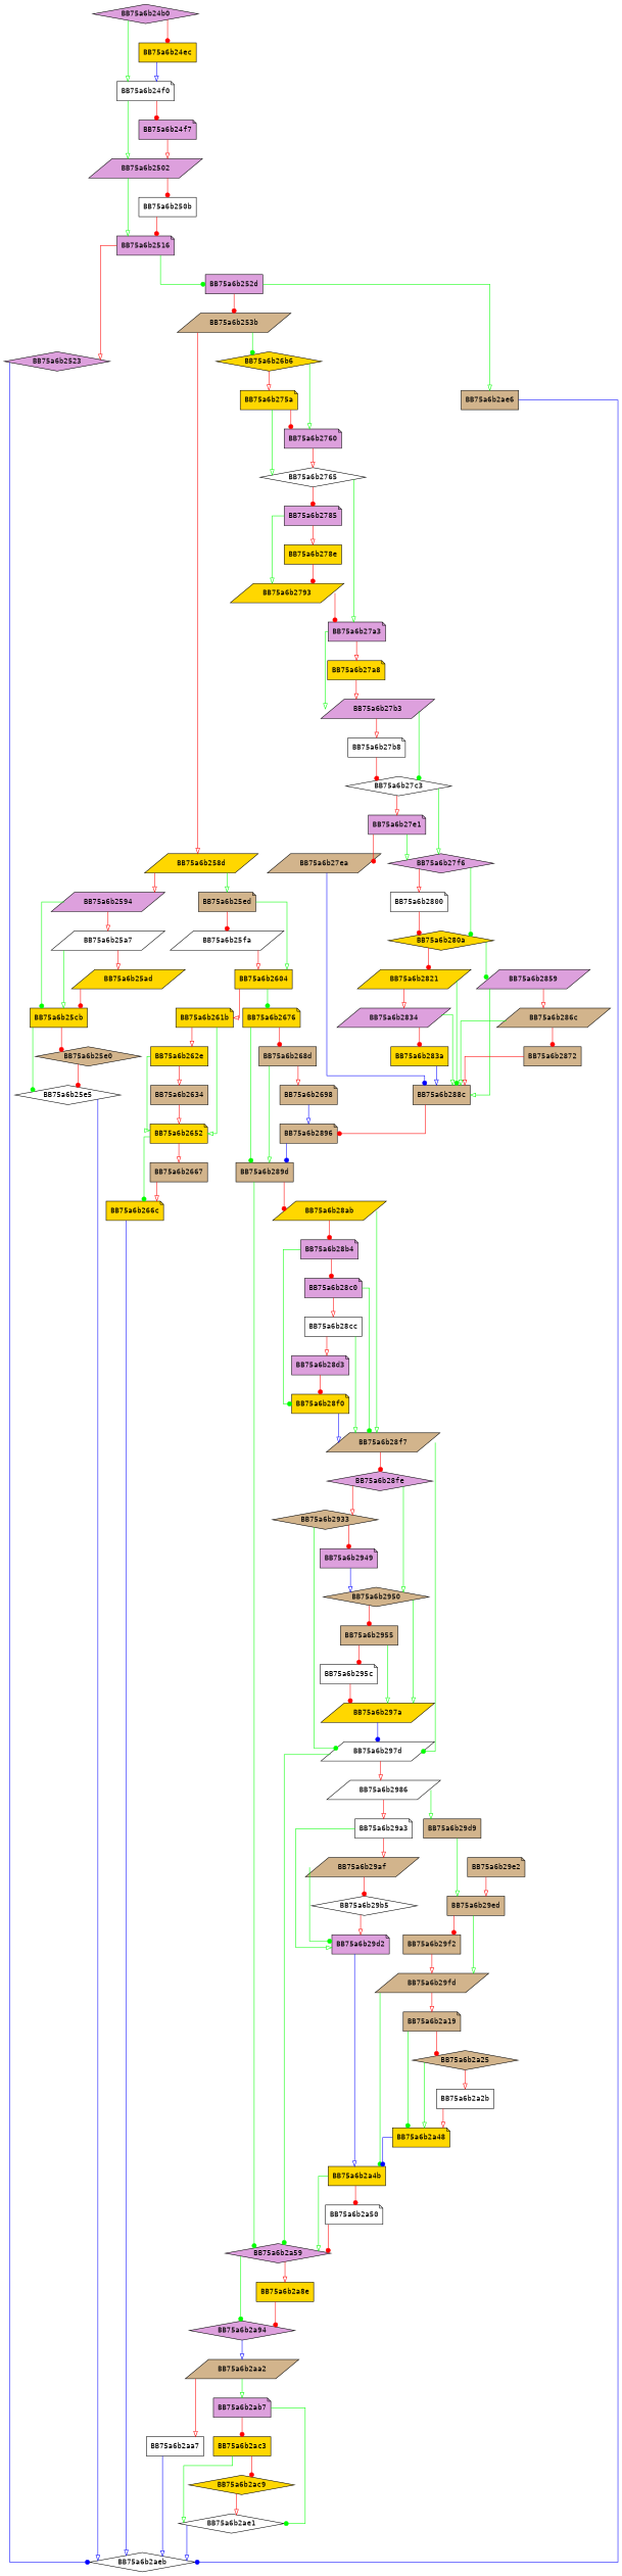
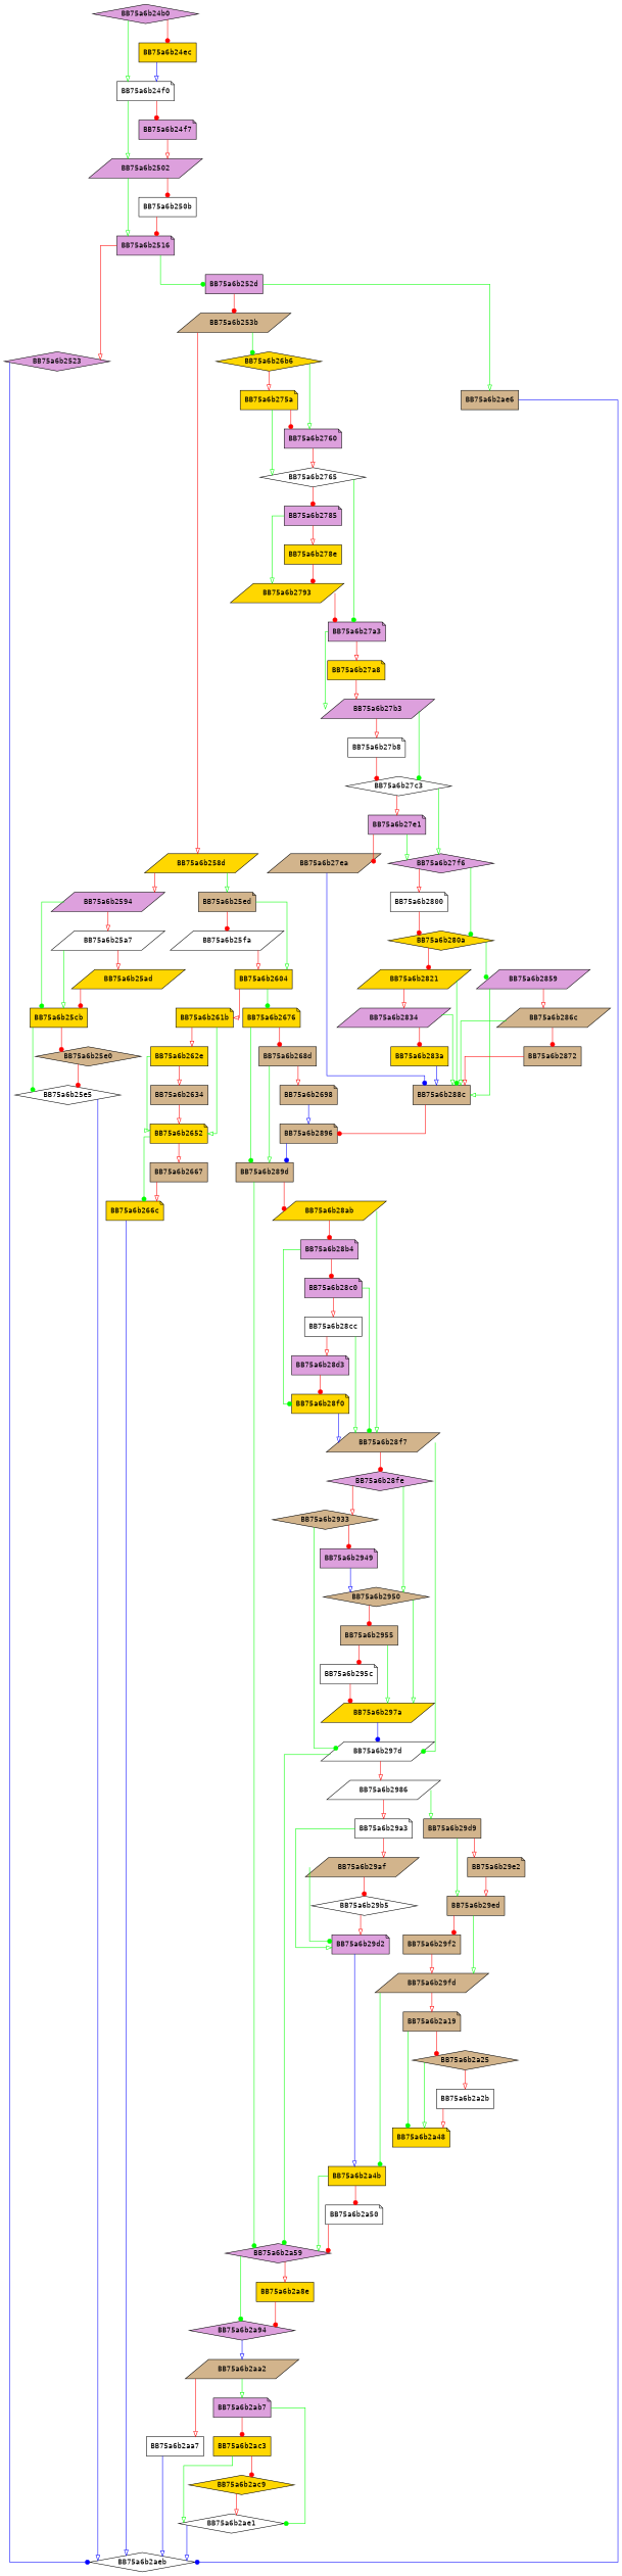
  digraph {
    fontname="DejaVu Sans Mono"
    splines=ortho
    node [fillcolor=tan fontname="DejaVu Sans Mono" shape=note style=filled]
    edge [arrowhead=onormal color=red fontname="DejaVu Sans Mono"]
    BB75a6b24b0 [fillcolor=plum shape=diamond]
    BB75a6b24f0 [fillcolor=white]
    BB75a6b24ec [fillcolor=gold shape=box]
    BB75a6b2502 [fillcolor=plum shape=parallelogram]
    BB75a6b24f7 [fillcolor=plum]
    BB75a6b2516 [fillcolor=plum]
    BB75a6b250b [fillcolor=white shape=box]
    BB75a6b252d [fillcolor=plum shape=box]
    BB75a6b2523 [fillcolor=plum shape=diamond]
    BB75a6b2ae6 [shape=box]
    BB75a6b253b [shape=parallelogram]
    BB75a6b2aeb [fillcolor=white shape=diamond]
    BB75a6b26b6 [fillcolor=gold shape=diamond]
    BB75a6b258d [fillcolor=gold shape=parallelogram]
    BB75a6b2760 [fillcolor=plum]
    BB75a6b275a [fillcolor=gold]
    BB75a6b25ed
    BB75a6b2594 [fillcolor=plum shape=parallelogram]
    BB75a6b2765 [fillcolor=white shape=diamond]
    BB75a6b2604 [fillcolor=gold shape=box]
    BB75a6b25fa [fillcolor=white shape=parallelogram]
    BB75a6b25cb [fillcolor=gold shape=box]
    BB75a6b25a7 [fillcolor=white shape=parallelogram]
    BB75a6b2676 [fillcolor=gold]
    BB75a6b261b [fillcolor=gold]
    BB75a6b25e5 [fillcolor=white shape=diamond]
    BB75a6b25e0 [shape=diamond]
    BB75a6b25ad [fillcolor=gold shape=parallelogram]
    BB75a6b289d [shape=box]
    BB75a6b268d [shape=box]
    BB75a6b2652 [fillcolor=gold]
    BB75a6b262e [fillcolor=gold shape=box]
    BB75a6b2a59 [fillcolor=plum shape=diamond]
    BB75a6b28ab [fillcolor=gold shape=parallelogram]
    BB75a6b2698
    BB75a6b266c [fillcolor=gold]
    BB75a6b2667 [shape=box]
    BB75a6b2634 [shape=box]
    BB75a6b2a94 [fillcolor=plum shape=diamond]
    BB75a6b2a8e [fillcolor=gold shape=box]
    BB75a6b28f7 [shape=parallelogram]
    BB75a6b28b4 [fillcolor=plum]
    BB75a6b2896
    BB75a6b27a3 [fillcolor=plum]
    BB75a6b2785 [fillcolor=plum]
    BB75a6b27b3 [fillcolor=plum shape=parallelogram]
    BB75a6b27a8 [fillcolor=gold]
    BB75a6b2793 [fillcolor=gold shape=parallelogram]
    BB75a6b278e [fillcolor=gold shape=box]
    BB75a6b27c3 [fillcolor=white shape=diamond]
    BB75a6b27b8 [fillcolor=white]
    BB75a6b27f6 [fillcolor=plum shape=diamond]
    BB75a6b27e1 [fillcolor=plum]
    BB75a6b280a [fillcolor=gold shape=diamond]
    BB75a6b2800 [fillcolor=white]
    BB75a6b27ea [shape=parallelogram]
    BB75a6b2859 [fillcolor=plum shape=parallelogram]
    BB75a6b2821 [fillcolor=gold shape=parallelogram]
    BB75a6b288c [shape=box]
    BB75a6b286c [shape=parallelogram]
    BB75a6b2834 [fillcolor=plum shape=parallelogram]
    BB75a6b2872 [shape=box]
    BB75a6b283a [fillcolor=gold shape=box]
    BB75a6b2aa2 [shape=parallelogram]
    BB75a6b297d [fillcolor=white shape=parallelogram]
    BB75a6b28fe [fillcolor=plum shape=diamond]
    BB75a6b28f0 [fillcolor=gold]
    BB75a6b28c0 [fillcolor=plum]
    BB75a6b2986 [fillcolor=white shape=parallelogram]
    BB75a6b2950 [shape=diamond]
    BB75a6b2933 [shape=diamond]
    BB75a6b28cc [fillcolor=white shape=box]
    BB75a6b28d3 [fillcolor=plum]
    BB75a6b29d9 [shape=box]
    BB75a6b29a3 [fillcolor=white]
    BB75a6b297a [fillcolor=gold shape=parallelogram]
    BB75a6b2955 [shape=box]
    BB75a6b2949 [fillcolor=plum]
    BB75a6b295c [fillcolor=white]
    BB75a6b29ed [shape=box]
    BB75a6b29e2
    BB75a6b29d2 [fillcolor=plum]
    BB75a6b29af [shape=parallelogram]
    BB75a6b29fd [shape=parallelogram]
    BB75a6b29f2 [shape=box]
    BB75a6b2a4b [fillcolor=gold shape=box]
    BB75a6b29b5 [fillcolor=white shape=diamond]
    BB75a6b2a50 [fillcolor=white]
    BB75a6b2a19
    BB75a6b2a48 [fillcolor=gold]
    BB75a6b2a25 [shape=diamond]
    BB75a6b2a2b [fillcolor=white shape=box]
    BB75a6b2ab7 [fillcolor=plum]
    BB75a6b2aa7 [fillcolor=white shape=box]
    BB75a6b2ae1 [fillcolor=white shape=diamond]
    BB75a6b2ac3 [fillcolor=gold shape=box]
    BB75a6b2ac9 [fillcolor=gold shape=diamond]
    BB75a6b24b0 -> BB75a6b24f0 [color=green]
    BB75a6b24b0 -> BB75a6b24ec [arrowhead=dot]
    BB75a6b24f0 -> BB75a6b2502 [color=green]
    BB75a6b24f0 -> BB75a6b24f7 [arrowhead=dot]
    BB75a6b24ec -> BB75a6b24f0 [color=blue]
    BB75a6b2502 -> BB75a6b2516 [color=green]
    BB75a6b2502 -> BB75a6b250b [arrowhead=dot]
    BB75a6b24f7 -> BB75a6b2502
    BB75a6b2516 -> BB75a6b252d [arrowhead=dot color=green]
    BB75a6b2516 -> BB75a6b2523
    BB75a6b250b -> BB75a6b2516 [arrowhead=dot]
    BB75a6b252d -> BB75a6b2ae6 [color=green]
    BB75a6b252d -> BB75a6b253b [arrowhead=dot]
    BB75a6b2523 -> BB75a6b2aeb [arrowhead=dot color=blue]
    BB75a6b2ae6 -> BB75a6b2aeb [arrowhead=dot color=blue]
    BB75a6b253b -> BB75a6b26b6 [arrowhead=dot color=green]
    BB75a6b253b -> BB75a6b258d
    BB75a6b26b6 -> BB75a6b2760 [color=green]
    BB75a6b26b6 -> BB75a6b275a
    BB75a6b258d -> BB75a6b25ed [color=green]
    BB75a6b258d -> BB75a6b2594
    BB75a6b2760 -> BB75a6b2765
    BB75a6b275a -> BB75a6b2760 [arrowhead=dot]
    BB75a6b275a -> BB75a6b2765 [color=green]
    BB75a6b25ed -> BB75a6b2604 [color=green]
    BB75a6b25ed -> BB75a6b25fa [arrowhead=dot]
    BB75a6b2594 -> BB75a6b25cb [arrowhead=dot color=green]
    BB75a6b2594 -> BB75a6b25a7
-   BB75a6b2765 -> BB75a6b27a3 [color=green]
+   BB75a6b2765 -> BB75a6b27a3 [arrowhead=dot color=green]
    BB75a6b2765 -> BB75a6b2785 [arrowhead=dot]
    BB75a6b2604 -> BB75a6b2676 [arrowhead=dot color=green]
    BB75a6b2604 -> BB75a6b261b
    BB75a6b25fa -> BB75a6b2604
    BB75a6b25cb -> BB75a6b25e5 [arrowhead=dot color=green]
    BB75a6b25cb -> BB75a6b25e0 [arrowhead=dot]
    BB75a6b25a7 -> BB75a6b25cb [color=green]
    BB75a6b25a7 -> BB75a6b25ad
    BB75a6b2676 -> BB75a6b289d [arrowhead=dot color=green]
    BB75a6b2676 -> BB75a6b268d [arrowhead=dot]
    BB75a6b261b -> BB75a6b2652 [color=green]
    BB75a6b261b -> BB75a6b262e
    BB75a6b25e5 -> BB75a6b2aeb [color=blue]
    BB75a6b25e0 -> BB75a6b25e5 [arrowhead=dot]
    BB75a6b25ad -> BB75a6b25cb [arrowhead=dot]
    BB75a6b289d -> BB75a6b2a59 [arrowhead=dot color=green]
    BB75a6b289d -> BB75a6b28ab [arrowhead=dot]
    BB75a6b268d -> BB75a6b289d [color=green]
    BB75a6b268d -> BB75a6b2698
    BB75a6b2652 -> BB75a6b266c [arrowhead=dot color=green]
    BB75a6b2652 -> BB75a6b2667
    BB75a6b262e -> BB75a6b2652 [color=green]
    BB75a6b262e -> BB75a6b2634
    BB75a6b2a59 -> BB75a6b2a94 [arrowhead=dot color=green]
    BB75a6b2a59 -> BB75a6b2a8e
    BB75a6b28ab -> BB75a6b28f7 [color=green]
    BB75a6b28ab -> BB75a6b28b4 [arrowhead=dot]
    BB75a6b2698 -> BB75a6b2896 [color=blue]
    BB75a6b266c -> BB75a6b2aeb [color=blue]
    BB75a6b2667 -> BB75a6b266c
    BB75a6b2634 -> BB75a6b2652
    BB75a6b2a94 -> BB75a6b2aa2 [color=blue]
    BB75a6b2a8e -> BB75a6b2a94 [arrowhead=dot]
    BB75a6b28f7 -> BB75a6b297d [arrowhead=dot color=green]
    BB75a6b28f7 -> BB75a6b28fe [arrowhead=dot]
    BB75a6b28b4 -> BB75a6b28f0 [arrowhead=dot color=green]
    BB75a6b28b4 -> BB75a6b28c0 [arrowhead=dot]
    BB75a6b2896 -> BB75a6b289d [arrowhead=dot color=blue]
    BB75a6b27a3 -> BB75a6b27b3 [color=green]
    BB75a6b27a3 -> BB75a6b27a8
    BB75a6b2785 -> BB75a6b2793 [color=green]
    BB75a6b2785 -> BB75a6b278e
    BB75a6b27b3 -> BB75a6b27c3 [arrowhead=dot color=green]
    BB75a6b27b3 -> BB75a6b27b8
    BB75a6b27a8 -> BB75a6b27b3
    BB75a6b2793 -> BB75a6b27a3 [arrowhead=dot]
    BB75a6b278e -> BB75a6b2793 [arrowhead=dot]
    BB75a6b27c3 -> BB75a6b27f6 [color=green]
    BB75a6b27c3 -> BB75a6b27e1
    BB75a6b27b8 -> BB75a6b27c3 [arrowhead=dot]
    BB75a6b27f6 -> BB75a6b280a [arrowhead=dot color=green]
    BB75a6b27f6 -> BB75a6b2800
    BB75a6b27e1 -> BB75a6b27f6 [color=green]
    BB75a6b27e1 -> BB75a6b27ea [arrowhead=dot]
    BB75a6b280a -> BB75a6b2859 [arrowhead=dot color=green]
    BB75a6b280a -> BB75a6b2821 [arrowhead=dot]
    BB75a6b2800 -> BB75a6b280a [arrowhead=dot]
    BB75a6b27ea -> BB75a6b288c [arrowhead=dot color=blue]
    BB75a6b2859 -> BB75a6b288c [color=green]
    BB75a6b2859 -> BB75a6b286c
    BB75a6b2821 -> BB75a6b288c [arrowhead=dot color=green]
    BB75a6b2821 -> BB75a6b2834
    BB75a6b288c -> BB75a6b2896 [arrowhead=dot]
    BB75a6b286c -> BB75a6b288c [color=green]
    BB75a6b286c -> BB75a6b2872 [arrowhead=dot]
    BB75a6b2834 -> BB75a6b288c [color=green]
    BB75a6b2834 -> BB75a6b283a [arrowhead=dot]
    BB75a6b2872 -> BB75a6b288c
    BB75a6b283a -> BB75a6b288c [color=blue]
    BB75a6b2aa2 -> BB75a6b2ab7 [color=green]
    BB75a6b2aa2 -> BB75a6b2aa7
    BB75a6b297d -> BB75a6b2a59 [arrowhead=dot color=green]
    BB75a6b297d -> BB75a6b2986
    BB75a6b28fe -> BB75a6b2950 [color=green]
    BB75a6b28fe -> BB75a6b2933
    BB75a6b28f0 -> BB75a6b28f7 [color=blue]
    BB75a6b28c0 -> BB75a6b28f7 [arrowhead=dot color=green]
    BB75a6b28c0 -> BB75a6b28cc
    BB75a6b2986 -> BB75a6b29d9 [color=green]
    BB75a6b2986 -> BB75a6b29a3
    BB75a6b2950 -> BB75a6b297a [color=green]
    BB75a6b2950 -> BB75a6b2955 [arrowhead=dot]
    BB75a6b2933 -> BB75a6b297d [arrowhead=dot color=green]
    BB75a6b2933 -> BB75a6b2949 [arrowhead=dot]
    BB75a6b28cc -> BB75a6b28f7 [color=green]
    BB75a6b28cc -> BB75a6b28d3
    BB75a6b28d3 -> BB75a6b28f0 [arrowhead=dot]
    BB75a6b29d9 -> BB75a6b29ed [color=green]
+   BB75a6b29d9 -> BB75a6b29e2
    BB75a6b29a3 -> BB75a6b29d2 [color=green]
    BB75a6b29a3 -> BB75a6b29af
    BB75a6b297a -> BB75a6b297d [arrowhead=dot color=blue]
    BB75a6b2955 -> BB75a6b297a [color=green]
    BB75a6b2955 -> BB75a6b295c [arrowhead=dot]
    BB75a6b2949 -> BB75a6b2950 [color=blue]
    BB75a6b295c -> BB75a6b297a [arrowhead=dot]
    BB75a6b29ed -> BB75a6b29fd [color=green]
    BB75a6b29ed -> BB75a6b29f2 [arrowhead=dot]
    BB75a6b29e2 -> BB75a6b29ed
    BB75a6b29d2 -> BB75a6b2a4b [color=blue]
    BB75a6b29af -> BB75a6b29d2 [arrowhead=dot color=green]
    BB75a6b29af -> BB75a6b29b5 [arrowhead=dot]
    BB75a6b29fd -> BB75a6b2a4b [arrowhead=dot color=green]
    BB75a6b29fd -> BB75a6b2a19
    BB75a6b29f2 -> BB75a6b29fd
    BB75a6b2a4b -> BB75a6b2a59 [color=green]
    BB75a6b2a4b -> BB75a6b2a50 [arrowhead=dot]
    BB75a6b29b5 -> BB75a6b29d2
    BB75a6b2a50 -> BB75a6b2a59 [arrowhead=dot]
    BB75a6b2a19 -> BB75a6b2a48 [arrowhead=dot color=green]
    BB75a6b2a19 -> BB75a6b2a25 [arrowhead=dot]
-   BB75a6b2a48 -> BB75a6b2a4b [arrowhead=dot color=blue]
    BB75a6b2a25 -> BB75a6b2a48 [color=green]
    BB75a6b2a25 -> BB75a6b2a2b
    BB75a6b2a2b -> BB75a6b2a48
    BB75a6b2ab7 -> BB75a6b2ae1 [arrowhead=dot color=green]
    BB75a6b2ab7 -> BB75a6b2ac3 [arrowhead=dot]
    BB75a6b2aa7 -> BB75a6b2aeb [color=blue]
    BB75a6b2ae1 -> BB75a6b2aeb [color=blue]
    BB75a6b2ac3 -> BB75a6b2ae1 [color=green]
    BB75a6b2ac3 -> BB75a6b2ac9 [arrowhead=dot]
    BB75a6b2ac9 -> BB75a6b2ae1
  }
